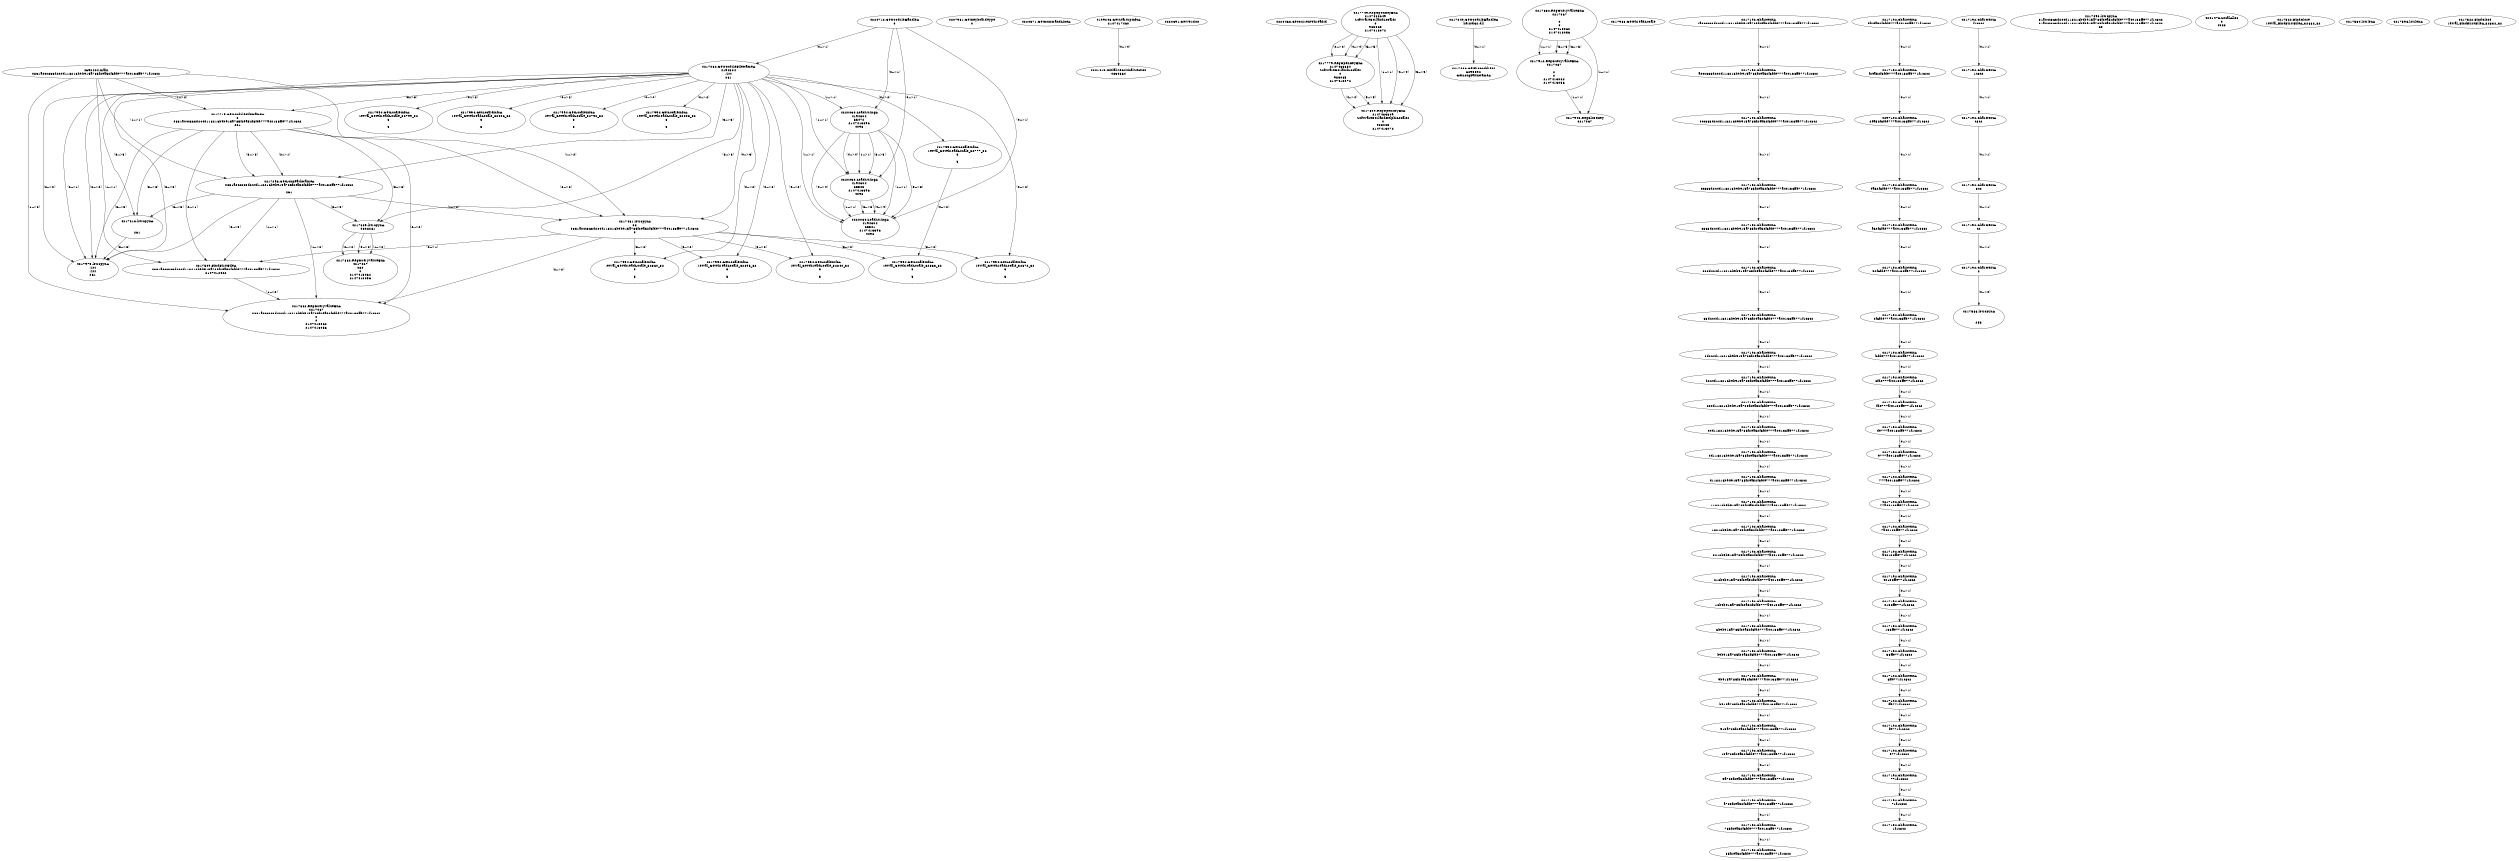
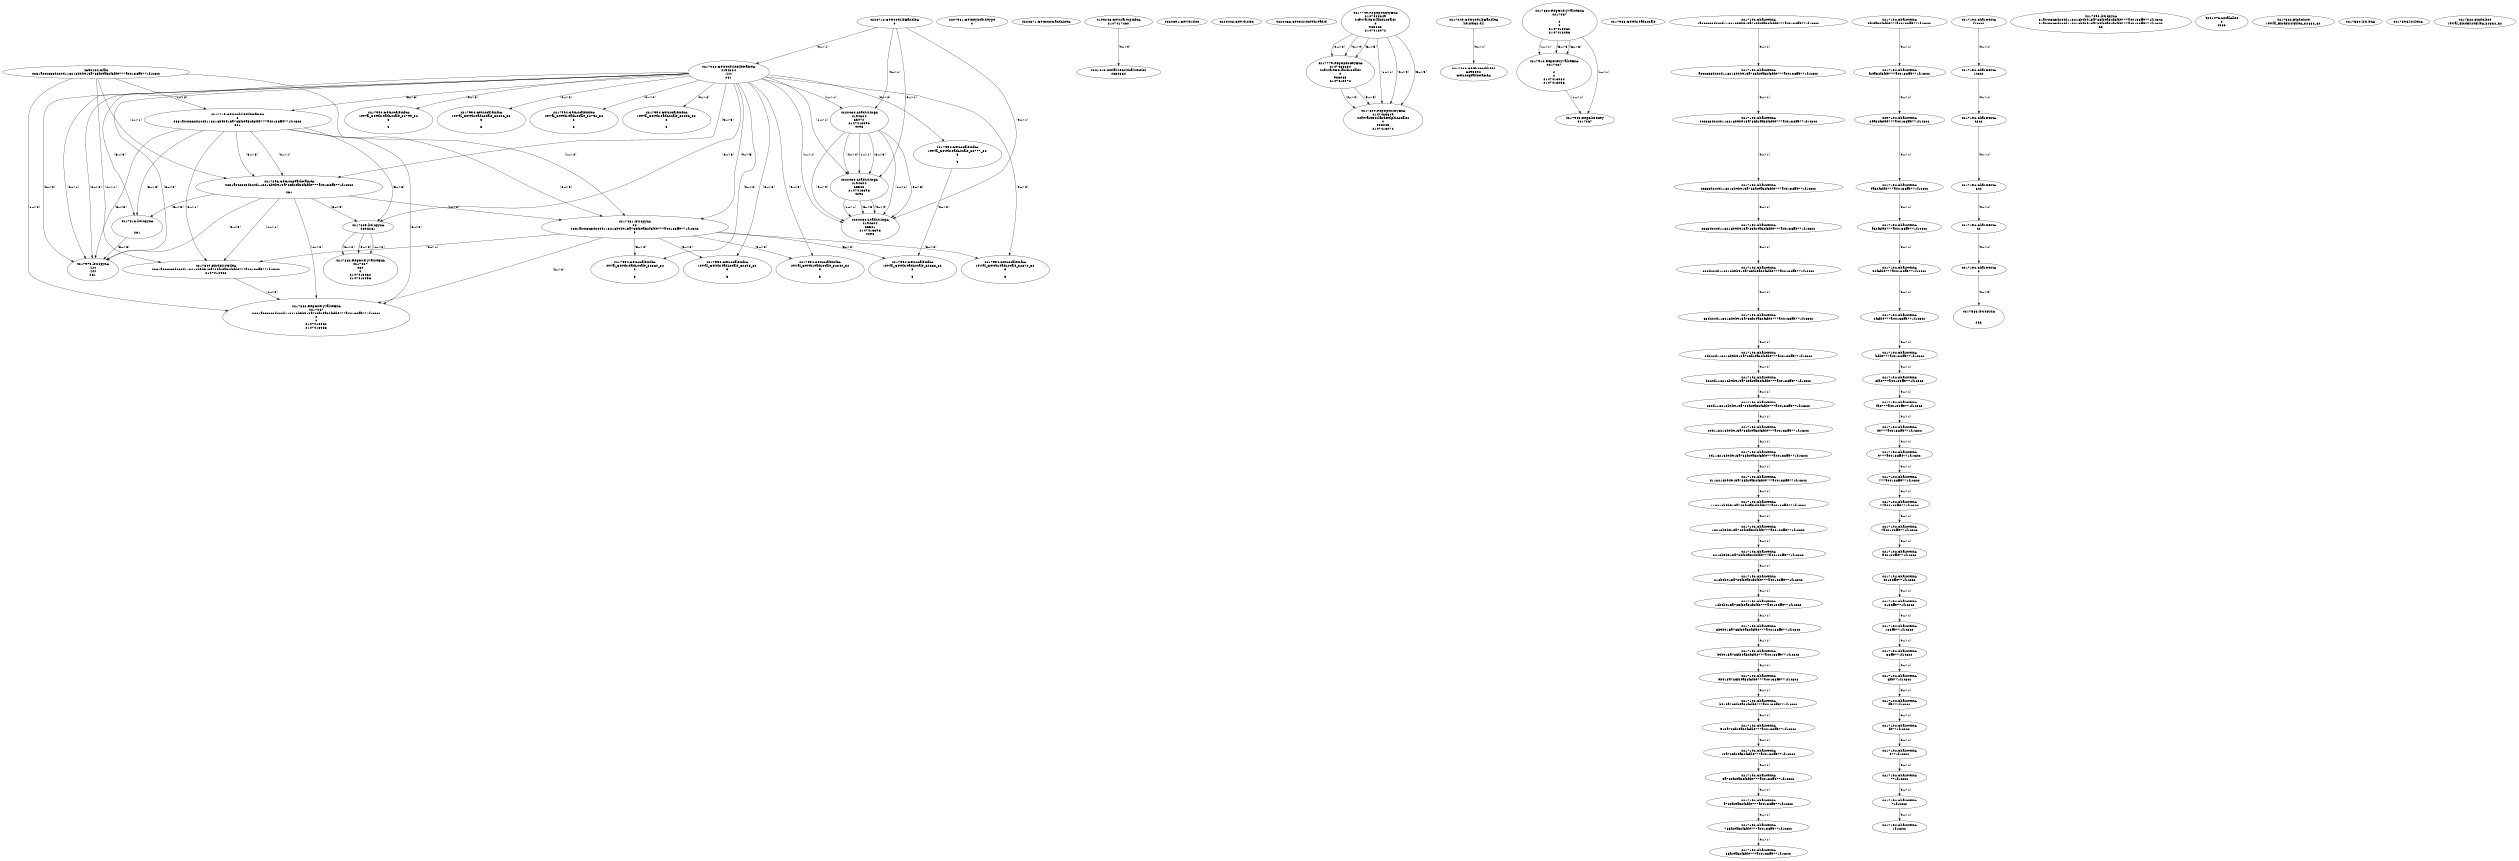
  digraph {
    n1 [label="4690404.main\n0831a0cc863d2c4d118216b9b915a785f2ea52f6fde777a40138ffe771f1c8c2"]
    n2 [label="4217719.GetModuleFileNameA\n0\n0831a0cc863d2c4d118216b9b915a785f2ea52f6fde777a40138ffe771f1c8c2\n261"]
    n3 [label="4217296.GetLongPathNameA\n0831a0cc863d2c4d118216b9b915a785f2ea52f6fde777a40138ffe771f1c8c2\n\n261"]
    n4 [label="4217431.lstrcpynA\n08\n0831a0cc863d2c4d118216b9b915a785f2ea52f6fde777a40138ffe771f1c8c2\n3"]
    n5 [label="4217509.FindFirstFileA\n0831a0cc863d2c4d118216b9b915a785f2ea52f6fde777a40138ffe771f1c8c2\n2147412422"]
    n6 [label="4217882.RegQueryValueExA\n4217067\n0831a0cc863d2c4d118216b9b915a785f2ea52f6fde777a40138ffe771f1c8c2\n0\n0\n2147413062\n2147413056"]
    n7 [label="4217318.lstrcpynA\n\n\n261"]
    n8 [label="4217975.lstrcpynA\n.ZM\n.ZM\n261"]
    n9 [label="4217639.lstrcpynA\n0808261"]
    n10 [label="4217994.GetLocaleInfoA\nretval_GetThreadLocale_32860_32\n3\n\n5"]
    n11 [label="4217994.GetLocaleInfoA\nretval_GetThreadLocale_32895_32\n3\n\n5"]
    n12 [label="4217994.GetLocaleInfoA\nretval_GetThreadLocale_32872_32\n3\n\n5"]
    n13 [label="4217994.GetLocaleInfoA\nretval_GetThreadLocale_32840_32\n3\n\n5"]
    n14 [label="4217994.GetLocaleInfoA\nretval_GetThreadLocale_32863_32\n3\n\n5"]
    n15 [label="4220712.GetModuleHandleA\n0"]
    n16 [label="4217062.GetModuleFileNameA\n4194304\n.ZM\n261"]
    n17 [label="4220030.LoadStringA\n4194304\n65472\n2147413396\n4096"]
    n18 [label="4220030.LoadStringA\n4194304\n65503\n2147413396\n4096"]
    n19 [label="4220030.LoadStringA\n4194304\n65501\n2147413396\n4096"]
    n20 [label="4217994.GetLocaleInfoA\nretval_GetThreadLocale_32799_32\n3\n\n5"]
    n21 [label="4217994.GetLocaleInfoA\nretval_GetThreadLocale_32806_32\n3\n\n5"]
    n22 [label="4217994.GetLocaleInfoA\nretval_GetThreadLocale_32792_32\n3\n\n5"]
    n23 [label="4217994.GetLocaleInfoA\nretval_GetThreadLocale_32803_32\n3\n\n5"]
    n24 [label="4217994.GetLocaleInfoA\nretval_GetThreadLocale_32777_32\n3\n\n5"]
    n25 [label="4207981.GetKeyboardType\n0"]
    n26 [label="4220371.GetCommandLineA\n"]
    n27 [label="4199246.GetStartupInfoA\n2147417460"]
    n28 [label="4201415.InitializeCriticalSection\n4830664"]
    n29 [label="4220391.GetVersion\n"]
+   n30 [label="4220408.GetVersion\n"]
    n31 [label="4220468.GetCurrentThreadId\n"]
    n32 [label="4217882.RegQueryValueExA\n4217067\n080\n0\n2147413062\n2147413056"]
    n33 [label="4217749.RegOpenKeyExA\n2147483649\nSoftware\Borland\Locales\n0\n983065\n2147413072"]
    n34 [label="4217779.RegOpenKeyExA\n2147483650\nSoftware\Borland\Locales\n0\n983065\n2147413072"]
    n35 [label="4217809.RegOpenKeyExA\n2147483649\nSoftware\Borland\Delphi\Locales\n0\n983065\n2147413072"]
    n36 [label="4217249.GetModuleHandleA\nkernel32.dll"]
    n37 [label="4217266.GetProcAddress\n6295592\nGetLongPathNameA"]
    n38 [label="4217882.RegQueryValueExA\n4217067\n\n0\n0\n2147413062\n2147413056"]
    n39 [label="4217912.RegQueryValueExA\n4217067\n\n0\n0\n2147413062\n2147413056"]
    n40 [label="4217946.RegCloseKey\n4217067"]
    n41 [label="4217988.GetThreadLocale\n"]
    n42 [label="4217192.CharNextA\n1a0cc863d2c4d118216b9b915a785f2ea52f6fde777a40138ffe771f1c8c2"]
    n43 [label="4217192.CharNextA\na0cc863d2c4d118216b9b915a785f2ea52f6fde777a40138ffe771f1c8c2"]
    n44 [label="4217192.CharNextA\n0cc863d2c4d118216b9b915a785f2ea52f6fde777a40138ffe771f1c8c2"]
    n45 [label="4217192.CharNextA\ncc863d2c4d118216b9b915a785f2ea52f6fde777a40138ffe771f1c8c2"]
    n46 [label="4217192.CharNextA\nc863d2c4d118216b9b915a785f2ea52f6fde777a40138ffe771f1c8c2"]
    n47 [label="4217192.CharNextA\n863d2c4d118216b9b915a785f2ea52f6fde777a40138ffe771f1c8c2"]
    n48 [label="4217192.CharNextA\n63d2c4d118216b9b915a785f2ea52f6fde777a40138ffe771f1c8c2"]
    n49 [label="4217192.CharNextA\n3d2c4d118216b9b915a785f2ea52f6fde777a40138ffe771f1c8c2"]
    n50 [label="4217192.CharNextA\nd2c4d118216b9b915a785f2ea52f6fde777a40138ffe771f1c8c2"]
    n51 [label="4217192.CharNextA\n2c4d118216b9b915a785f2ea52f6fde777a40138ffe771f1c8c2"]
    n52 [label="4217192.CharNextA\nc4d118216b9b915a785f2ea52f6fde777a40138ffe771f1c8c2"]
    n53 [label="4217192.CharNextA\n4d118216b9b915a785f2ea52f6fde777a40138ffe771f1c8c2"]
    n54 [label="4217192.CharNextA\nd118216b9b915a785f2ea52f6fde777a40138ffe771f1c8c2"]
    n55 [label="4217192.CharNextA\n118216b9b915a785f2ea52f6fde777a40138ffe771f1c8c2"]
    n56 [label="4217192.CharNextA\n18216b9b915a785f2ea52f6fde777a40138ffe771f1c8c2"]
    n57 [label="4217192.CharNextA\n8216b9b915a785f2ea52f6fde777a40138ffe771f1c8c2"]
    n58 [label="4217192.CharNextA\n216b9b915a785f2ea52f6fde777a40138ffe771f1c8c2"]
    n59 [label="4217192.CharNextA\n16b9b915a785f2ea52f6fde777a40138ffe771f1c8c2"]
    n60 [label="4217192.CharNextA\n6b9b915a785f2ea52f6fde777a40138ffe771f1c8c2"]
    n61 [label="4217192.CharNextA\nb9b915a785f2ea52f6fde777a40138ffe771f1c8c2"]
    n62 [label="4217192.CharNextA\n9b915a785f2ea52f6fde777a40138ffe771f1c8c2"]
    n63 [label="4217192.CharNextA\nb915a785f2ea52f6fde777a40138ffe771f1c8c2"]
    n64 [label="4217192.CharNextA\n915a785f2ea52f6fde777a40138ffe771f1c8c2"]
    n65 [label="4217192.CharNextA\n15a785f2ea52f6fde777a40138ffe771f1c8c2"]
    n66 [label="4217192.CharNextA\n5a785f2ea52f6fde777a40138ffe771f1c8c2"]
    n67 [label="4217192.CharNextA\na785f2ea52f6fde777a40138ffe771f1c8c2"]
    n68 [label="4217192.CharNextA\n785f2ea52f6fde777a40138ffe771f1c8c2"]
    n69 [label="4217192.CharNextA\n85f2ea52f6fde777a40138ffe771f1c8c2"]
    n70 [label="4217192.CharNextA\n5f2ea52f6fde777a40138ffe771f1c8c2"]
    n71 [label="4217192.CharNextA\nf2ea52f6fde777a40138ffe771f1c8c2"]
    n72 [label="4297192.CharNextA\n2ea52f6fde777a40138ffe771f1c8c2"]
    n73 [label="4217192.CharNextA\nea52f6fde777a40138ffe771f1c8c2"]
    n74 [label="4217192.CharNextA\na52f6fde777a40138ffe771f1c8c2"]
    n75 [label="4217192.CharNextA\n52f6fde777a40138ffe771f1c8c2"]
    n76 [label="4217192.CharNextA\n2f6fde777a40138ffe771f1c8c2"]
    n77 [label="4217192.CharNextA\nf6fde777a40138ffe771f1c8c2"]
    n78 [label="4217192.CharNextA\n6fde777a40138ffe771f1c8c2"]
    n79 [label="4217192.CharNextA\nfde777a40138ffe771f1c8c2"]
    n80 [label="4217192.CharNextA\nde777a40138ffe771f1c8c2"]
    n81 [label="4217192.CharNextA\ne777a40138ffe771f1c8c2"]
    n82 [label="4217192.CharNextA\n777a40138ffe771f1c8c2"]
    n83 [label="4217192.CharNextA\n77a40138ffe771f1c8c2"]
    n84 [label="4217192.CharNextA\n7a40138ffe771f1c8c2"]
    n85 [label="4217192.CharNextA\na40138ffe771f1c8c2"]
    n86 [label="4217192.CharNextA\n40138ffe771f1c8c2"]
    n87 [label="4217192.CharNextA\n0138ffe771f1c8c2"]
    n88 [label="4217192.CharNextA\n138ffe771f1c8c2"]
    n89 [label="4217192.CharNextA\n38ffe771f1c8c2"]
    n90 [label="4217192.CharNextA\n8ffe771f1c8c2"]
    n91 [label="4217192.CharNextA\nffe771f1c8c2"]
    n92 [label="4217192.CharNextA\nfe771f1c8c2"]
    n93 [label="4217192.CharNextA\ne771f1c8c2"]
    n94 [label="4217192.CharNextA\n771f1c8c2"]
    n95 [label="4217192.CharNextA\n71f1c8c2"]
    n96 [label="4217192.CharNextA\n1f1c8c2"]
    n97 [label="4217192.CharNextA\nf1c8c2"]
    n98 [label="4217192.CharNextA\n1c8c2"]
    n99 [label="4217192.CharNextA\nc8c2"]
    n100 [label="4217192.CharNextA\n8c2"]
    n101 [label="4217192.CharNextA\nc2"]
    n102 [label="4217192.CharNextA\n2"]
    n103 [label="4217586.lstrcpynA\n\n\n258"]
    n104 [label="4217490.lstrcpynA\n31a0cc863d2c4d118216b9b915a785f2ea52f6fde777a40138ffe771f1c8c2\n31a0cc863d2c4d118216b9b915a785f2ea52f6fde777a40138ffe771f1c8c2\n63"]
    n105 [label="4201476.LocalAlloc\n0\n4088"]
    n106 [label="4217522.FindClose\nretval_FindFirstFileA_32882_32"]
    n107 [label="4217534.lstrlenA\n"]
    n108 [label="4217598.lstrlenA\n"]
    n109 [label="4217522.FindClose\nretval_FindFirstFileA_32832_32"]
    n1 -> n2 [label="(1-->2)"]
    n1 -> n3 [label="(1-->1)"]
    n1 -> n4 [label="(1-->2)"]
    n1 -> n5 [label="(1-->1)"]
    n1 -> n6 [label="(1-->2)"]
    n2 -> n3 [label="(2-->1)"]
    n2 -> n3 [label="(3-->3)"]
    n2 -> n4 [label="(2-->2)"]
    n2 -> n5 [label="(2-->1)"]
    n2 -> n6 [label="(2-->2)"]
    n2 -> n7 [label="(3-->3)"]
    n2 -> n8 [label="(3-->3)"]
    n2 -> n9 [label="(3-->3)"]
    n3 -> n4 [label="(1-->2)"]
    n3 -> n5 [label="(1-->1)"]
    n3 -> n6 [label="(1-->2)"]
    n3 -> n7 [label="(3-->3)"]
    n3 -> n8 [label="(3-->3)"]
    n3 -> n9 [label="(3-->3)"]
    n4 -> n5 [label="(2-->1)"]
    n4 -> n6 [label="(2-->2)"]
    n4 -> n10 [label="(3-->2)"]
    n4 -> n11 [label="(3-->2)"]
    n4 -> n12 [label="(3-->2)"]
    n4 -> n13 [label="(3-->2)"]
    n4 -> n14 [label="(3-->2)"]
    n5 -> n6 [label="(1-->2)"]
    n7 -> n8 [label="(3-->3)"]
    n9 -> n32 [label="(1-->2)"]
    n9 -> n32 [label="(2-->2)"]
    n9 -> n32 [label="(0-->2)"]
    n15 -> n16 [label="(0-->1)"]
    n15 -> n17 [label="(0-->1)"]
    n15 -> n18 [label="(0-->1)"]
    n15 -> n19 [label="(0-->1)"]
    n16 -> n2 [label="(3-->3)"]
    n16 -> n3 [label="(3-->3)"]
    n16 -> n4 [label="(0-->3)"]
    n16 -> n7 [label="(3-->3)"]
    n16 -> n8 [label="(2-->1)"]
    n16 -> n8 [label="(2-->2)"]
    n16 -> n8 [label="(3-->3)"]
    n16 -> n8 [label="(2-->0)"]
    n16 -> n9 [label="(3-->3)"]
    n16 -> n10 [label="(0-->2)"]
    n16 -> n11 [label="(0-->2)"]
    n16 -> n12 [label="(0-->2)"]
    n16 -> n13 [label="(0-->2)"]
    n16 -> n17 [label="(1-->1)"]
    n16 -> n18 [label="(1-->1)"]
    n16 -> n19 [label="(1-->1)"]
    n16 -> n20 [label="(0-->2)"]
    n16 -> n21 [label="(0-->2)"]
    n16 -> n22 [label="(0-->2)"]
    n16 -> n23 [label="(0-->2)"]
    n16 -> n24 [label="(0-->2)"]
    n17 -> n18 [label="(1-->1)"]
    n17 -> n18 [label="(3-->3)"]
    n17 -> n18 [label="(4-->4)"]
    n17 -> n19 [label="(1-->1)"]
    n17 -> n19 [label="(3-->3)"]
    n17 -> n19 [label="(4-->4)"]
    n18 -> n19 [label="(1-->1)"]
    n18 -> n19 [label="(3-->3)"]
    n18 -> n19 [label="(4-->4)"]
    n24 -> n14 [label="(0-->2)"]
    n27 -> n28 [label="(0-->0)"]
    n33 -> n34 [label="(2-->2)"]
    n33 -> n34 [label="(4-->4)"]
    n33 -> n34 [label="(5-->5)"]
    n33 -> n35 [label="(1-->1)"]
    n33 -> n35 [label="(4-->4)"]
    n33 -> n35 [label="(5-->5)"]
    n34 -> n35 [label="(4-->4)"]
    n34 -> n35 [label="(5-->5)"]
    n36 -> n37 [label="(0-->1)"]
    n38 -> n39 [label="(1-->1)"]
    n38 -> n39 [label="(5-->5)"]
    n38 -> n39 [label="(6-->6)"]
    n38 -> n40 [label="(1-->1)"]
    n39 -> n40 [label="(1-->1)"]
    n42 -> n43 [label="(0-->1)"]
    n43 -> n44 [label="(0-->1)"]
    n44 -> n45 [label="(0-->1)"]
    n45 -> n46 [label="(0-->1)"]
    n46 -> n47 [label="(0-->1)"]
    n47 -> n48 [label="(0-->1)"]
    n48 -> n49 [label="(0-->1)"]
    n49 -> n50 [label="(0-->1)"]
    n50 -> n51 [label="(0-->1)"]
    n51 -> n52 [label="(0-->1)"]
    n52 -> n53 [label="(0-->1)"]
    n53 -> n54 [label="(0-->1)"]
    n54 -> n55 [label="(0-->1)"]
    n55 -> n56 [label="(0-->1)"]
    n56 -> n57 [label="(0-->1)"]
    n57 -> n58 [label="(0-->1)"]
    n58 -> n59 [label="(0-->1)"]
    n59 -> n60 [label="(0-->1)"]
    n60 -> n61 [label="(0-->1)"]
    n61 -> n62 [label="(0-->1)"]
    n62 -> n63 [label="(0-->1)"]
    n63 -> n64 [label="(0-->1)"]
    n64 -> n65 [label="(0-->1)"]
    n65 -> n66 [label="(0-->1)"]
+   n66 -> n67 [label="(0-->1)"]
    n67 -> n68 [label="(0-->1)"]
    n68 -> n69 [label="(0-->1)"]
    n70 -> n71 [label="(0-->1)"]
    n71 -> n72 [label="(0-->1)"]
    n72 -> n73 [label="(0-->1)"]
    n73 -> n74 [label="(0-->1)"]
    n74 -> n75 [label="(0-->1)"]
    n75 -> n76 [label="(0-->1)"]
    n76 -> n77 [label="(0-->1)"]
    n77 -> n78 [label="(0-->1)"]
    n78 -> n79 [label="(0-->1)"]
    n79 -> n80 [label="(0-->1)"]
    n80 -> n81 [label="(0-->1)"]
    n81 -> n82 [label="(0-->1)"]
    n82 -> n83 [label="(0-->1)"]
    n83 -> n84 [label="(0-->1)"]
    n84 -> n85 [label="(0-->1)"]
-   n85 -> n86 [label="(0-->1)"]
    n86 -> n87 [label="(0-->1)"]
    n87 -> n88 [label="(0-->1)"]
    n88 -> n89 [label="(0-->1)"]
    n89 -> n90 [label="(0-->1)"]
    n90 -> n91 [label="(0-->1)"]
    n91 -> n92 [label="(0-->1)"]
    n92 -> n93 [label="(0-->1)"]
    n93 -> n94 [label="(0-->1)"]
    n94 -> n95 [label="(0-->1)"]
    n95 -> n96 [label="(0-->1)"]
    n97 -> n98 [label="(0-->1)"]
    n98 -> n99 [label="(0-->1)"]
    n99 -> n100 [label="(0-->1)"]
    n100 -> n101 [label="(0-->1)"]
    n101 -> n102 [label="(0-->1)"]
    n102 -> n103 [label="(0-->0)"]
  }
